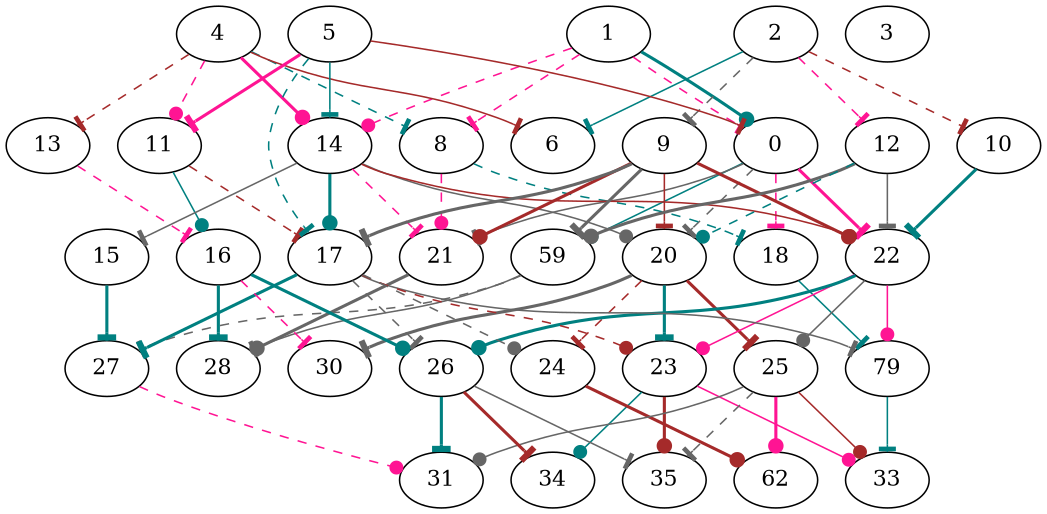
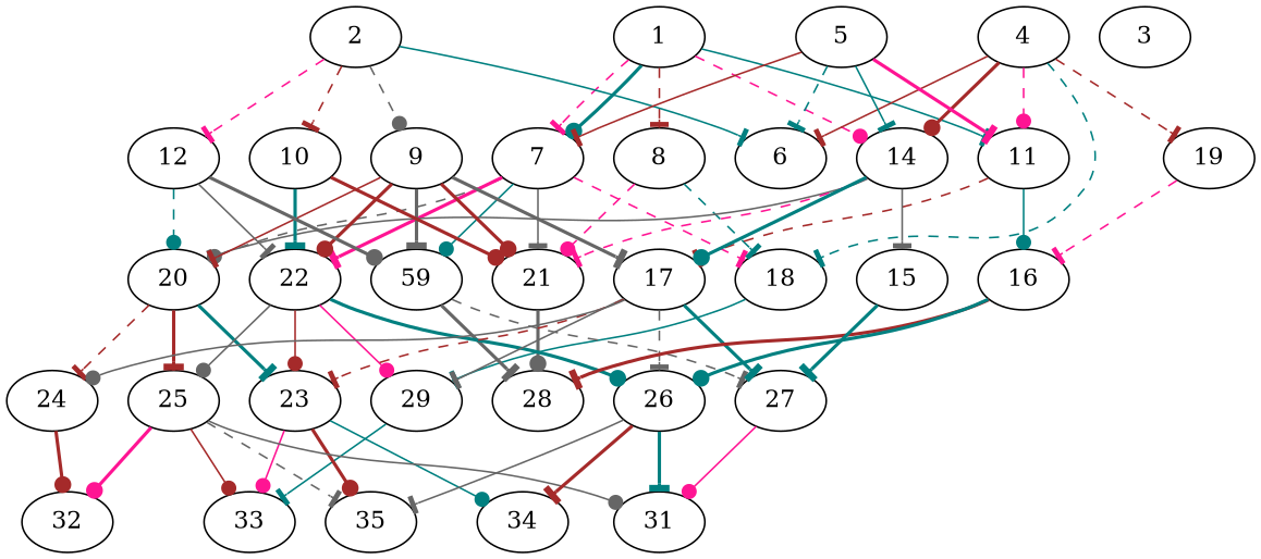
  digraph {
    node [alpha=0.14]
    edge [arrowhead=tee color=teal style=bold]
    1 [alpha=0.10 expect_size=20599808]
-   7 [alpha=0.16 expect_size=45520896 label=0]
+   7 [alpha=0.16 expect_size=45520896]
    8 [expect_size=38205440]
    11 [alpha=0.17 expect_size=11636736]
    14 [alpha=0.02 expect_size=44782592]
    18 [alpha=0.19 expect_size=39716864]
    n7 [alpha=0.16 expect_size=25145344 label=59]
    20 [alpha=0.06 expect_size=21944320]
    21 [alpha=0.03 expect_size=45591552]
    22 [alpha=0.03 expect_size=39173120]
    17 [alpha=0.02 expect_size=49264640]
    16 [alpha=0.00 expect_size=20115456]
    15 [alpha=0.17 expect_size=34021376]
-   29 [alpha=0.13 expect_size=20704256 label=79]
+   29 [alpha=0.13 expect_size=20704256]
    27 [alpha=0.08 expect_size=18395136]
    28 [alpha=0.03 expect_size=23534592]
-   30 [alpha=0.11 expect_size=12002304]
    23 [alpha=0.12 expect_size=25159680]
    24 [alpha=0.10 expect_size=19729408]
    25 [alpha=0.02 expect_size=24253440]
    26 [alpha=0.06 expect_size=18117632]
    2 [alpha=0.11 expect_size=14858240]
    6 [alpha=0.12 expect_size=33543168]
    9 [alpha=0.19 expect_size=38544384]
    10 [alpha=0.10 expect_size=24357888]
    12 [expect_size=35030016]
    3 [expect_size=25598976]
    4 [alpha=0.15 expect_size=25103360]
-   13 [alpha=0.18 expect_size=12708864]
+   13 [alpha=0.18 expect_size=12708864 label=19]
    5 [expect_size=40426496]
    33 [alpha=0.00 expect_size=39766016]
    31 [alpha=0.11 expect_size=26590208]
    34 [alpha=0.13 expect_size=21139456]
    35 [alpha=0.18 expect_size=43807744]
-   32 [alpha=0.04 expect_size=32640000 label=62]
+   32 [alpha=0.04 expect_size=32640000]
    1 -> 7 [color=deeppink style=dashed]
    1 -> 7 [arrowhead=dot]
-   1 -> 8 [color=deeppink style=dashed]
+   1 -> 8 [color=brown style=dashed]
+   1 -> 11 [style=solid]
    1 -> 14 [arrowhead=dot color=deeppink style=dashed]
    7 -> 18 [color=deeppink style=dashed]
    7 -> n7 [arrowhead=dot style=solid]
    7 -> 20 [color=gray40 style=dashed]
    7 -> 21 [color=gray40 style=solid]
    7 -> 22 [color=deeppink]
    8 -> 18 [style=dashed]
    8 -> 21 [arrowhead=dot color=deeppink style=dashed]
    11 -> 17 [color=brown style=dashed]
    11 -> 16 [arrowhead=dot style=solid]
    14 -> 20 [arrowhead=dot color=gray40 style=solid]
    14 -> 21 [color=deeppink style=dashed]
-   14 -> 22 [arrowhead=dot color=brown style=solid]
    14 -> 17 [arrowhead=dot]
    14 -> 15 [color=gray40 style=solid]
    18 -> 29 [style=solid]
    n7 -> 27 [color=gray40 style=dashed]
-   n7 -> 28 [color=gray40 style=solid]
-   20 -> 30 [color=gray40]
+   n7 -> 28 [color=gray40]
    20 -> 23
    20 -> 24 [color=brown style=dashed]
    20 -> 25 [color=brown]
    21 -> 28 [arrowhead=dot color=gray40]
    22 -> 29 [arrowhead=dot color=deeppink style=solid]
-   22 -> 23 [arrowhead=dot color=deeppink style=solid]
+   22 -> 23 [arrowhead=dot color=brown style=solid]
    22 -> 25 [arrowhead=dot color=gray40 style=solid]
    22 -> 26 [arrowhead=dot]
    17 -> 29 [color=gray40 style=solid]
    17 -> 27
-   17 -> 23 [arrowhead=dot color=brown style=dashed]
-   17 -> 24 [arrowhead=dot color=gray40 style=dashed]
+   17 -> 23 [color=brown style=dashed]
+   17 -> 24 [arrowhead=dot color=gray40 style=solid]
    17 -> 26 [color=gray40 style=dashed]
-   16 -> 28
-   16 -> 30 [color=deeppink style=dashed]
+   16 -> 28 [color=brown]
    16 -> 26 [arrowhead=dot]
    15 -> 27
    29 -> 33 [style=solid]
-   27 -> 31 [arrowhead=dot color=deeppink style=dashed]
+   27 -> 31 [arrowhead=dot color=deeppink style=solid]
    23 -> 33 [arrowhead=dot color=deeppink style=solid]
    23 -> 34 [arrowhead=dot style=solid]
    23 -> 35 [arrowhead=dot color=brown]
    24 -> 32 [arrowhead=dot color=brown]
    25 -> 33 [arrowhead=dot color=brown style=solid]
    25 -> 31 [arrowhead=dot color=gray40 style=solid]
    25 -> 35 [color=gray40 style=dashed]
    25 -> 32 [arrowhead=dot color=deeppink]
    26 -> 31
    26 -> 34 [color=brown]
    26 -> 35 [color=gray40 style=solid]
    2 -> 6 [style=solid]
-   2 -> 9 [color=gray40 style=dashed]
+   2 -> 9 [arrowhead=dot color=gray40 style=dashed]
    2 -> 10 [color=brown style=dashed]
    2 -> 12 [color=deeppink style=dashed]
    9 -> n7 [color=gray40]
    9 -> 20 [color=brown style=solid]
    9 -> 21 [arrowhead=dot color=brown]
    9 -> 22 [arrowhead=dot color=brown]
    9 -> 17 [color=gray40]
+   10 -> 21 [arrowhead=dot color=brown]
    10 -> 22
    12 -> n7 [arrowhead=dot color=gray40]
    12 -> 20 [arrowhead=dot style=dashed]
    12 -> 22 [color=gray40 style=solid]
-   4 -> 8 [style=dashed]
+   4 -> 18 [style=dashed]
    4 -> 11 [arrowhead=dot color=deeppink style=dashed]
-   4 -> 14 [arrowhead=dot color=deeppink]
+   4 -> 14 [arrowhead=dot color=brown]
    4 -> 6 [color=brown style=solid]
    4 -> 13 [color=brown style=dashed]
    13 -> 16 [color=deeppink style=dashed]
    5 -> 7 [color=brown style=solid]
    5 -> 11 [color=deeppink]
    5 -> 14 [style=solid]
-   5 -> 17 [style=dashed]
+   5 -> 6 [style=dashed]
  }
